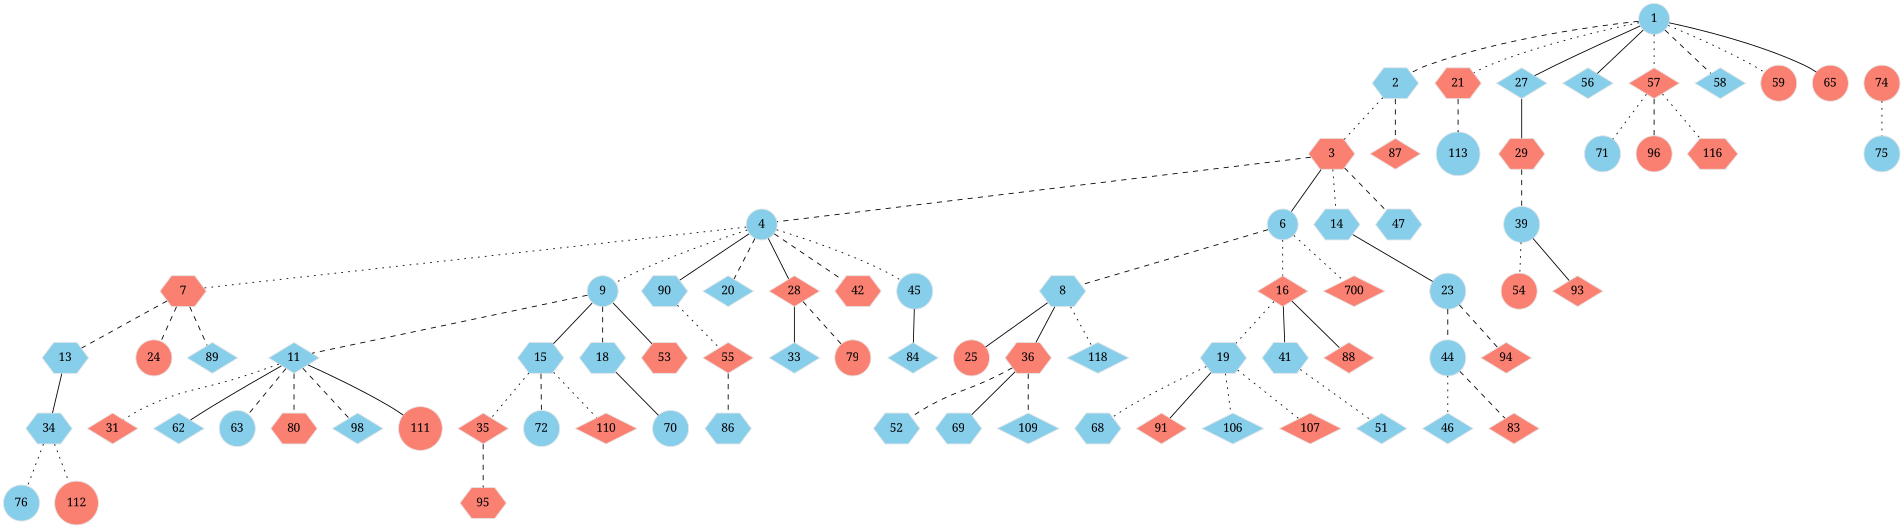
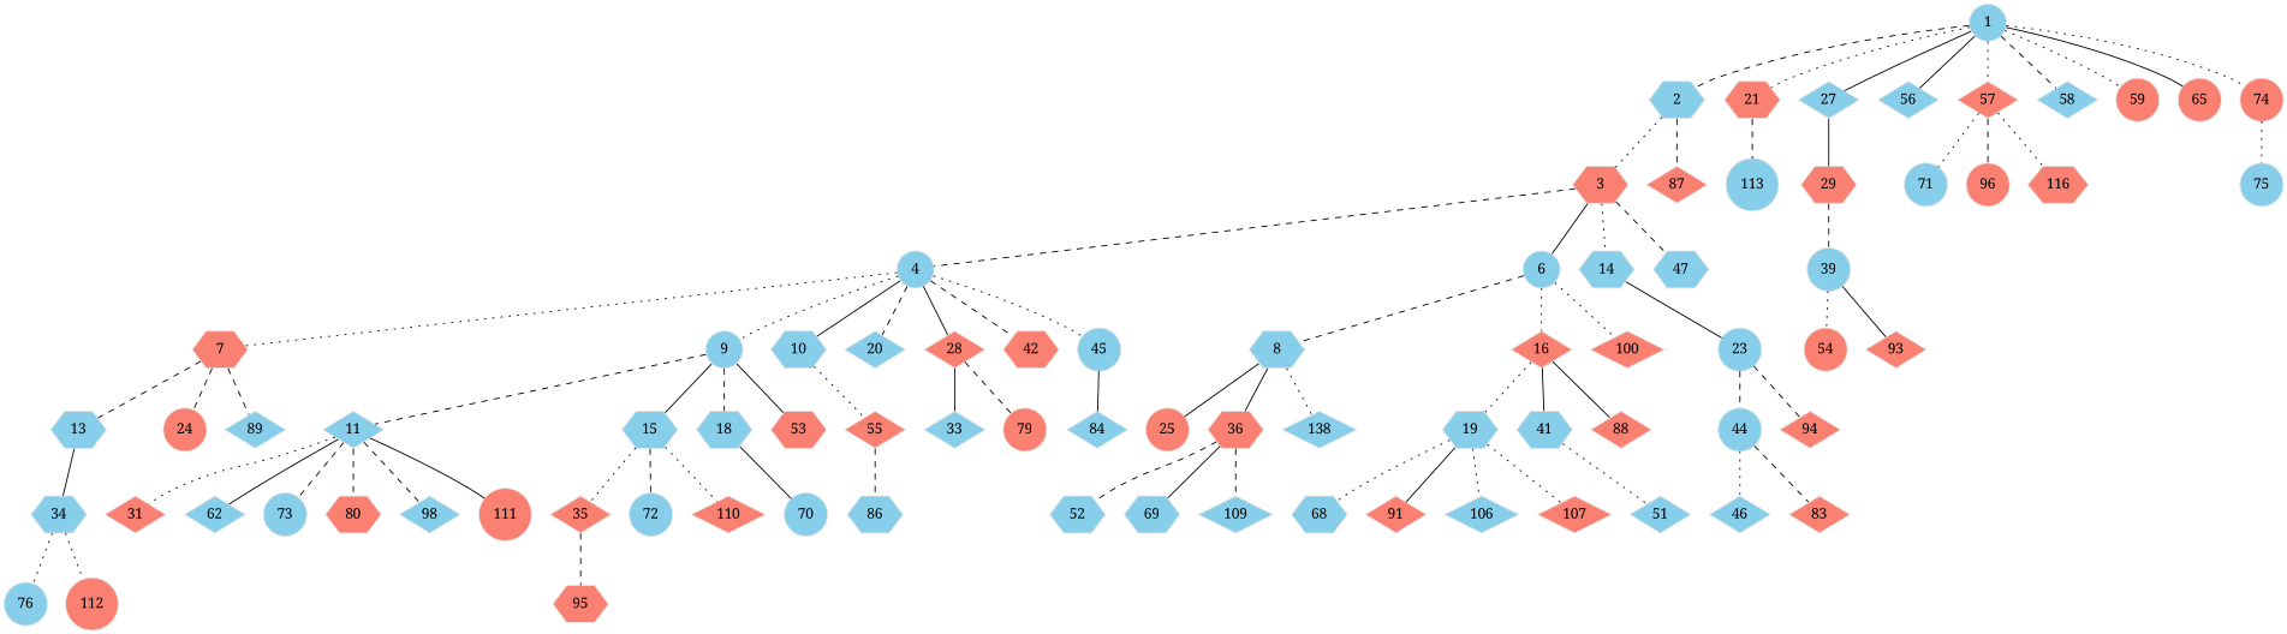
  graph {
    fontname="Noto Serif"
    node [color=gray90 fillcolor=skyblue fontname="Noto Serif" shape=diamond style=filled]
    edge [fontname="Noto Serif" style=dashed]
    1 [shape=circle super="+12"]
    2 [shape=hexagon]
    21 [fillcolor=salmon shape=hexagon]
    27 [super="+49"]
    56
    57 [fillcolor=salmon super="+82"]
    58
    59 [fillcolor=salmon shape=circle]
    65 [fillcolor=salmon shape=circle super="+114"]
    74 [fillcolor=salmon shape=circle]
    3 [fillcolor=salmon shape=hexagon super="+37"]
    87 [fillcolor=salmon]
    113 [shape=circle]
    29 [fillcolor=salmon shape=hexagon]
    71 [shape=circle super="+99"]
    96 [fillcolor=salmon shape=circle super="+101"]
    116 [fillcolor=salmon shape=hexagon]
    75 [shape=circle super="+103"]
    4 [shape=circle super="+5"]
    6 [shape=circle super="+30"]
    14 [shape=hexagon super="+43"]
    47 [shape=hexagon super="+64"]
    7 [fillcolor=salmon shape=hexagon super="+22"]
    9 [shape=circle super="+85"]
-   10 [shape=hexagon super="+50" label=90]
+   10 [shape=hexagon super="+50"]
    20
    28 [fillcolor=salmon super="+66"]
    42 [fillcolor=salmon shape=hexagon]
    45 [shape=circle]
    8 [shape=hexagon super="+17"]
    16 [fillcolor=salmon super="+90"]
-   100 [fillcolor=salmon label=700]
+   100 [fillcolor=salmon]
    23 [shape=circle super="+48"]
    13 [shape=hexagon super="+26"]
    24 [fillcolor=salmon shape=circle super="+32"]
    89 [super="+105"]
    11 [super="+61"]
    15 [shape=hexagon super="+63"]
    18 [shape=hexagon]
    53 [fillcolor=salmon shape=hexagon]
    55 [fillcolor=salmon]
    33
    79 [fillcolor=salmon shape=circle super="+104"]
    84
    25 [fillcolor=salmon shape=circle super="+115"]
    36 [fillcolor=salmon shape=hexagon super="+38"]
-   118
+   118 [label=138]
    19 [shape=hexagon super="+40"]
    41 [shape=hexagon super="+78"]
    88 [fillcolor=salmon]
    34 [shape=hexagon super="+67"]
    52 [shape=hexagon]
    69 [shape=hexagon]
    109
    31 [fillcolor=salmon]
    62
-   73 [shape=circle label=63]
+   73 [shape=circle]
    80 [fillcolor=salmon shape=hexagon]
    98
    111 [fillcolor=salmon shape=circle]
    35 [fillcolor=salmon super="+51"]
    72 [shape=circle]
    110 [fillcolor=salmon]
    70 [shape=circle super="+77"]
    86 [shape=hexagon super="+108"]
    76 [shape=circle]
    112 [fillcolor=salmon shape=circle]
    44 [shape=circle]
    94 [fillcolor=salmon]
    95 [fillcolor=salmon shape=hexagon]
    68 [shape=hexagon super="+97"]
    91 [fillcolor=salmon super="+102"]
    106
    107 [fillcolor=salmon]
    n75 [label=51]
    46 [super="+60"]
    83 [fillcolor=salmon super="+117"]
    39 [shape=circle super="+92"]
    54 [fillcolor=salmon shape=circle]
    93 [fillcolor=salmon]
    1 -- 2
    1 -- 21 [style=dotted]
    1 -- 27 [style=solid]
    1 -- 56 [style=solid]
    1 -- 57 [style=dotted]
    1 -- 58
    1 -- 59 [style=dotted]
    1 -- 65 [style=solid]
+   1 -- 74 [style=dotted]
    2 -- 3 [style=dotted]
    2 -- 87
    21 -- 113
    27 -- 29 [style=solid]
    57 -- 71 [style=dotted]
    57 -- 96
    57 -- 116 [style=dotted]
    74 -- 75 [style=dotted]
    3 -- 4
    3 -- 6 [style=solid]
    3 -- 14 [style=dotted]
    3 -- 47
    29 -- 39
    4 -- 7 [style=dotted]
    4 -- 9 [style=dotted]
    4 -- 10 [style=solid]
    4 -- 20
    4 -- 28 [style=solid]
    4 -- 42
    4 -- 45 [style=dotted]
    6 -- 8
    6 -- 16 [style=dotted]
    6 -- 100 [style=dotted]
    14 -- 23 [style=solid]
    7 -- 13
    7 -- 24
    7 -- 89
    9 -- 11
    9 -- 15 [style=solid]
    9 -- 18
    9 -- 53 [style=solid]
    10 -- 55 [style=dotted]
    28 -- 33 [style=solid]
    28 -- 79
    45 -- 84 [style=solid]
    8 -- 25 [style=solid]
    8 -- 36 [style=solid]
    8 -- 118 [style=dotted]
    16 -- 19 [style=dotted]
    16 -- 41 [style=solid]
    16 -- 88 [style=solid]
    23 -- 44
    23 -- 94
    13 -- 34 [style=solid]
    11 -- 31 [style=dotted]
    11 -- 62 [style=solid]
    11 -- 73
    11 -- 80
    11 -- 98
    11 -- 111 [style=solid]
    15 -- 35 [style=dotted]
    15 -- 72
    15 -- 110 [style=dotted]
    18 -- 70 [style=solid]
    55 -- 86
    36 -- 52
    36 -- 69 [style=solid]
    36 -- 109
    19 -- 68 [style=dotted]
    19 -- 91 [style=solid]
    19 -- 106 [style=dotted]
    19 -- 107 [style=dotted]
    41 -- n75 [style=dotted]
    34 -- 76 [style=dotted]
    34 -- 112 [style=dotted]
    35 -- 95
    44 -- 46 [style=dotted]
    44 -- 83
    39 -- 54 [style=dotted]
    39 -- 93 [style=solid]
  }
